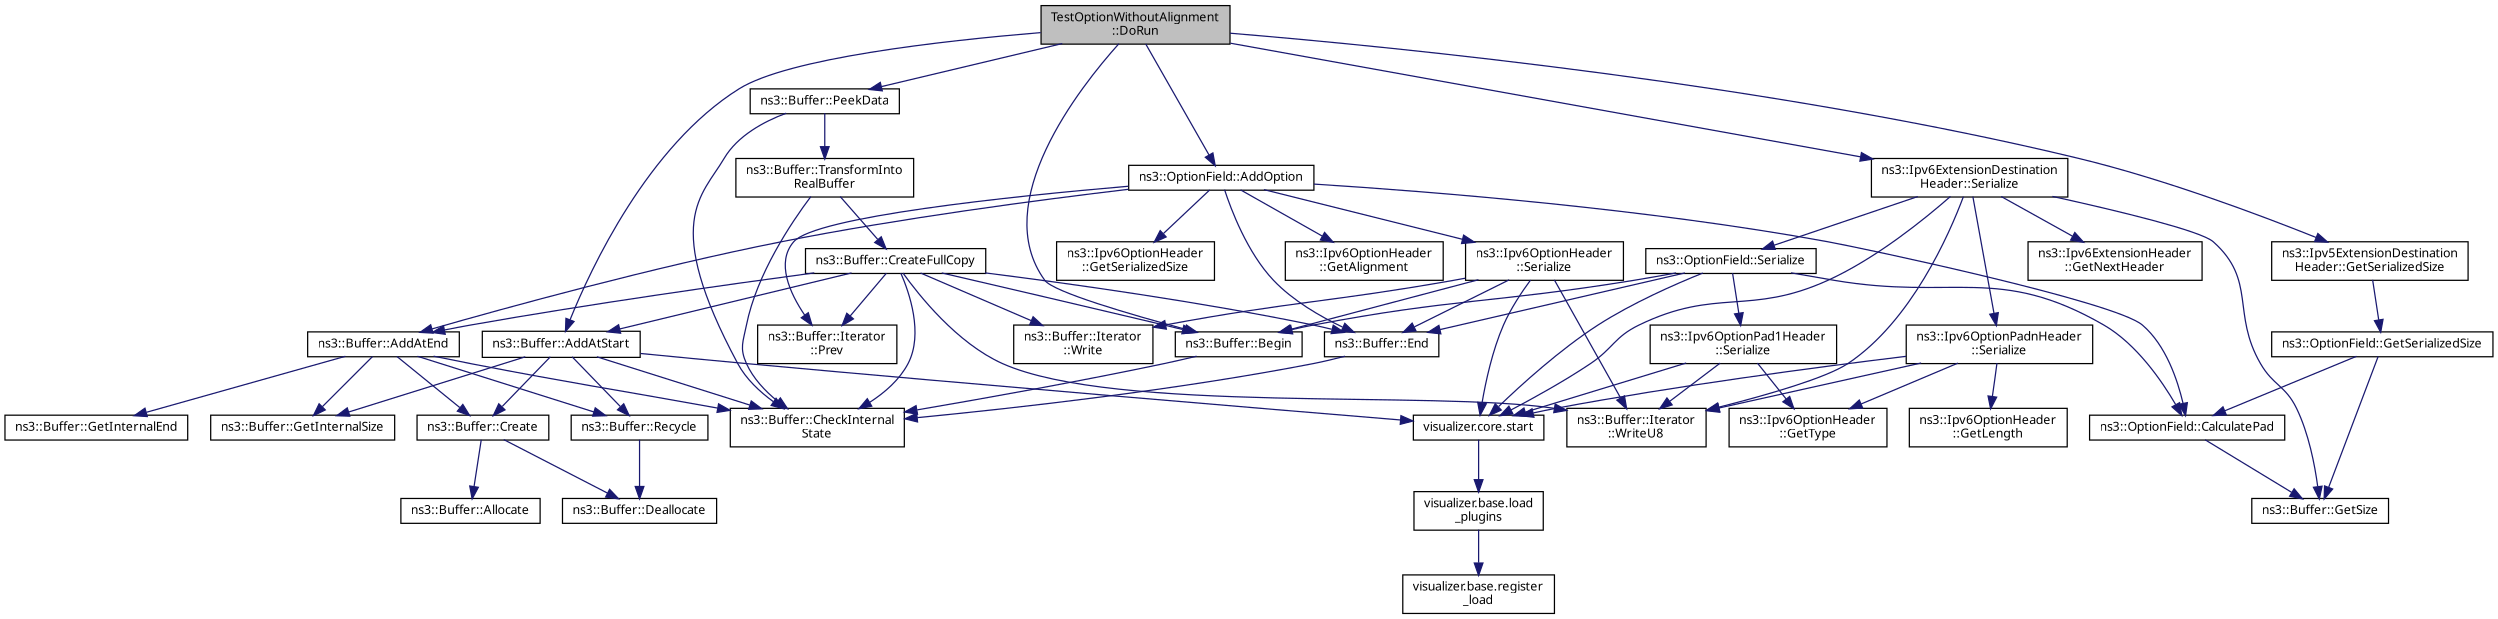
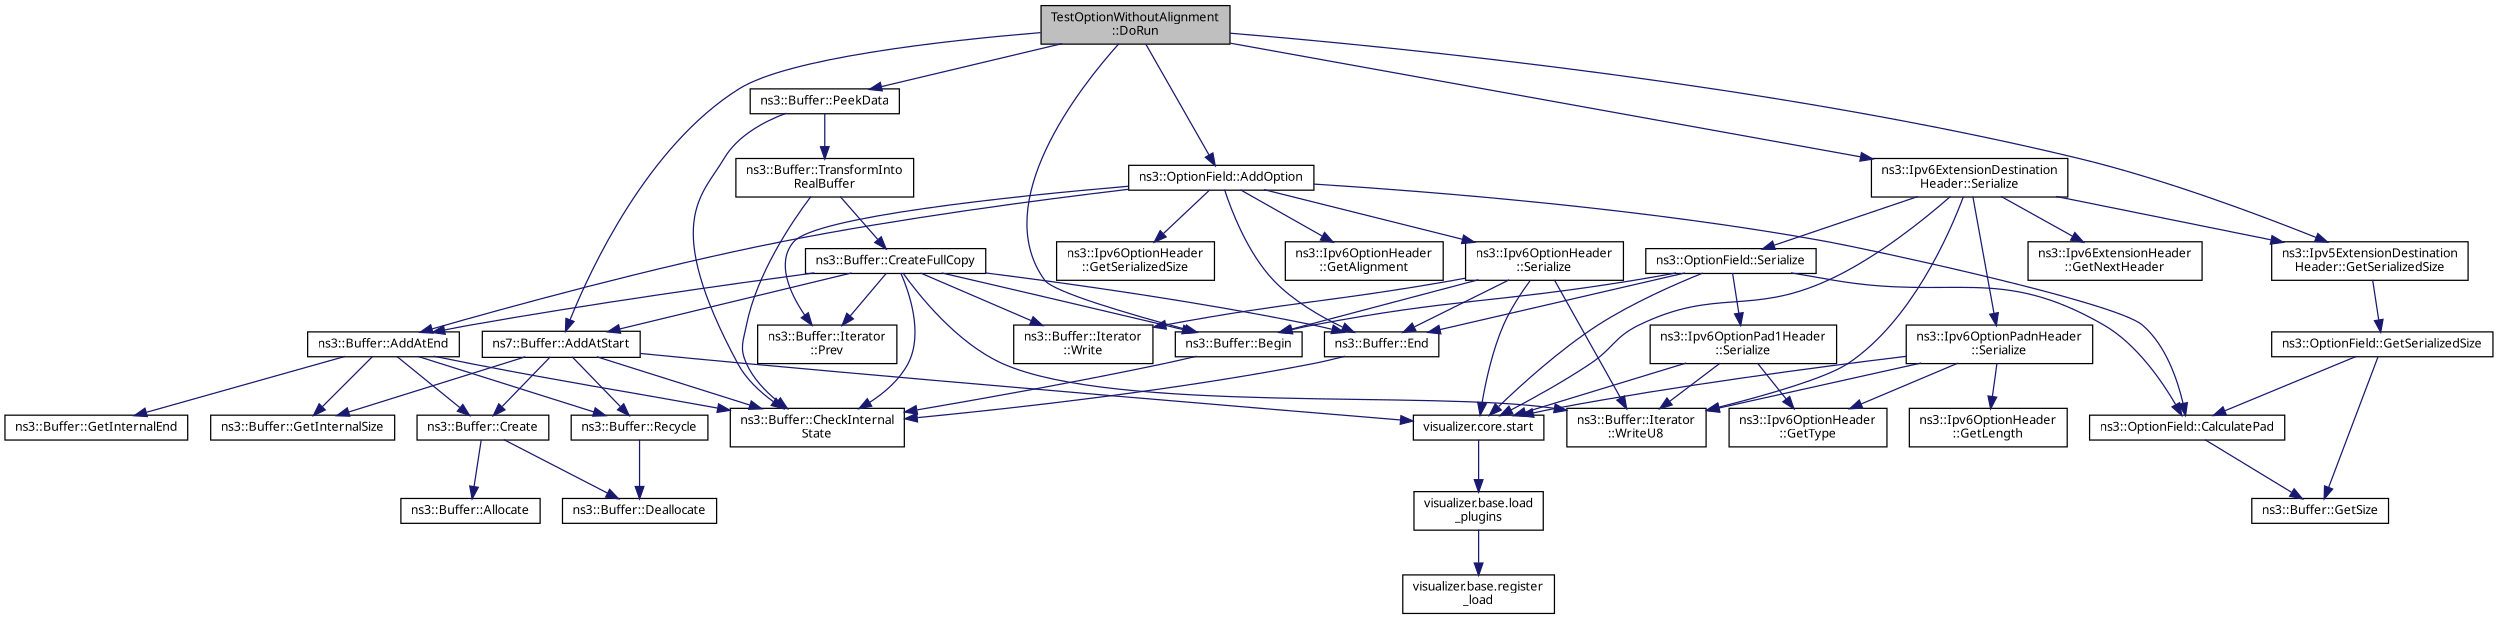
  digraph {
    fontname="Noto Sans"
    rankdir=TB
    node [color=black fillcolor=white fontname="Noto Sans" fontsize=10 shape=record style=filled]
    edge [color=midnightblue fontname="Noto Sans" fontsize=10 labelfontname=Helvetica labelfontsize=10 style=solid]
    n1 [fillcolor=grey75 fontcolor=black height=0.2 label="TestOptionWithoutAlignment\l::DoRun" width=0.4]
-   n2 [height=0.2 label="ns3::Buffer::AddAtStart" width=0.4]
+   n2 [height=0.2 label="ns7::Buffer::AddAtStart" width=0.4]
    n3 [height=0.2 label="ns3::OptionField::AddOption" width=0.4]
    n4 [height=0.2 label="ns3::Buffer::Begin" width=0.4]
    n5 [height=0.2 label="ns3::Ipv5ExtensionDestination\lHeader::GetSerializedSize" width=0.4]
    n6 [height=0.2 label="ns3::Buffer::PeekData" width=0.4]
    n7 [height=0.2 label="ns3::Ipv6ExtensionDestination\lHeader::Serialize" width=0.4]
    n8 [height=0.2 label="ns3::Buffer::CheckInternal\lState" width=0.4]
    n9 [height=0.2 label="ns3::Buffer::Create" width=0.4]
    n10 [height=0.2 label="ns3::Buffer::GetInternalSize" width=0.4]
    n11 [height=0.2 label="ns3::Buffer::Recycle" width=0.4]
    n12 [height=0.2 label="visualizer.core.start" width=0.4]
    n13 [height=0.2 label="ns3::Buffer::AddAtEnd" width=0.4]
    n14 [height=0.2 label="ns3::OptionField::CalculatePad" width=0.4]
    n15 [height=0.2 label="ns3::Buffer::End" width=0.4]
    n16 [height=0.2 label="ns3::Ipv6OptionHeader\l::GetAlignment" width=0.4]
    n17 [height=0.2 label="ns3::Ipv6OptionHeader\l::GetSerializedSize" width=0.4]
    n18 [height=0.2 label="ns3::Buffer::Iterator\l::Prev" width=0.4]
    n19 [height=0.2 label="ns3::Ipv6OptionHeader\l::Serialize" width=0.4]
    n20 [height=0.2 label="ns3::OptionField::GetSerializedSize" width=0.4]
    n21 [height=0.2 label="ns3::Buffer::TransformInto\lRealBuffer" width=0.4]
    n22 [height=0.2 label="ns3::Buffer::Iterator\l::WriteU8" width=0.4]
    n23 [height=0.2 label="ns3::Ipv6ExtensionHeader\l::GetNextHeader" width=0.4]
    n24 [height=0.2 label="ns3::OptionField::Serialize" width=0.4]
    n25 [height=0.2 label="ns3::Ipv6OptionPadnHeader\l::Serialize" width=0.4]
    n26 [height=0.2 label="ns3::Buffer::Allocate" width=0.4]
    n27 [height=0.2 label="ns3::Buffer::Deallocate" width=0.4]
    n28 [height=0.2 label="visualizer.base.load\l_plugins" width=0.4]
    n29 [height=0.2 label="visualizer.base.register\l_load" width=0.4]
    n30 [height=0.2 label="ns3::Buffer::GetInternalEnd" width=0.4]
    n31 [height=0.2 label="ns3::Buffer::GetSize" width=0.4]
    n32 [height=0.2 label="ns3::Buffer::Iterator\l::Write" width=0.4]
    n33 [height=0.2 label="ns3::Buffer::CreateFullCopy" width=0.4]
    n34 [height=0.2 label="ns3::Ipv6OptionPad1Header\l::Serialize" width=0.4]
    n35 [height=0.2 label="ns3::Ipv6OptionHeader\l::GetType" width=0.4]
    n36 [height=0.2 label="ns3::Ipv6OptionHeader\l::GetLength" width=0.4]
    n1 -> n2
    n1 -> n3
    n1 -> n4
    n1 -> n5
    n1 -> n6
    n1 -> n7
    n2 -> n8
    n2 -> n9
    n2 -> n10
    n2 -> n11
    n2 -> n12
    n3 -> n13
    n3 -> n14
    n3 -> n15
    n3 -> n16
    n3 -> n17
    n3 -> n18
    n3 -> n19
    n4 -> n8
    n5 -> n20
    n6 -> n8
    n6 -> n21
-   n7 -> n31
+   n7 -> n5
    n7 -> n12
    n7 -> n22
    n7 -> n23
    n7 -> n24
    n7 -> n25
    n9 -> n26
    n9 -> n27
    n11 -> n27
    n12 -> n28
    n13 -> n8
    n13 -> n9
    n13 -> n10
    n13 -> n11
    n13 -> n30
    n14 -> n31
    n15 -> n8
    n19 -> n4
    n19 -> n12
    n19 -> n15
    n19 -> n22
    n19 -> n32
    n20 -> n14
    n20 -> n31
    n21 -> n8
    n21 -> n33
    n24 -> n4
    n24 -> n12
    n24 -> n14
    n24 -> n15
    n24 -> n34
    n25 -> n12
    n25 -> n22
    n25 -> n35
    n25 -> n36
    n28 -> n29
    n33 -> n2
    n33 -> n4
    n33 -> n8
    n33 -> n13
    n33 -> n15
    n33 -> n18
    n33 -> n22
    n33 -> n32
    n34 -> n12
    n34 -> n22
    n34 -> n35
  }
